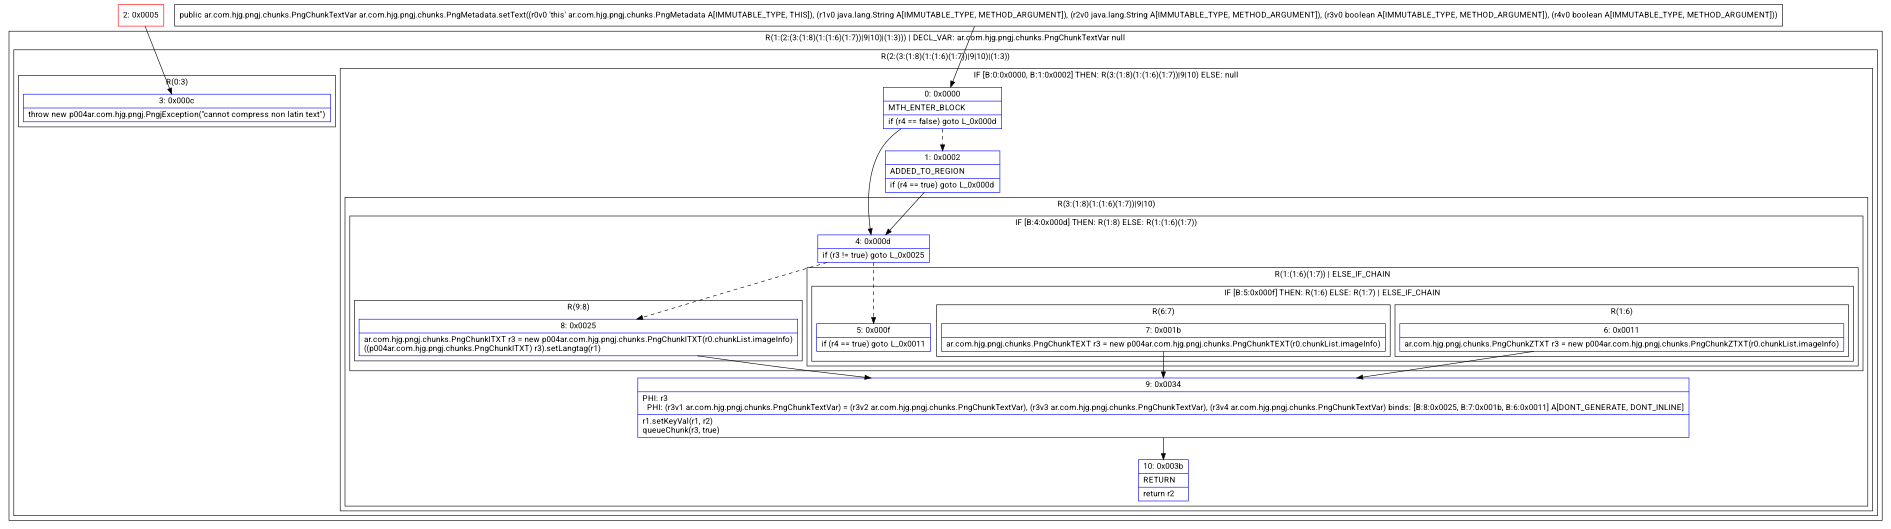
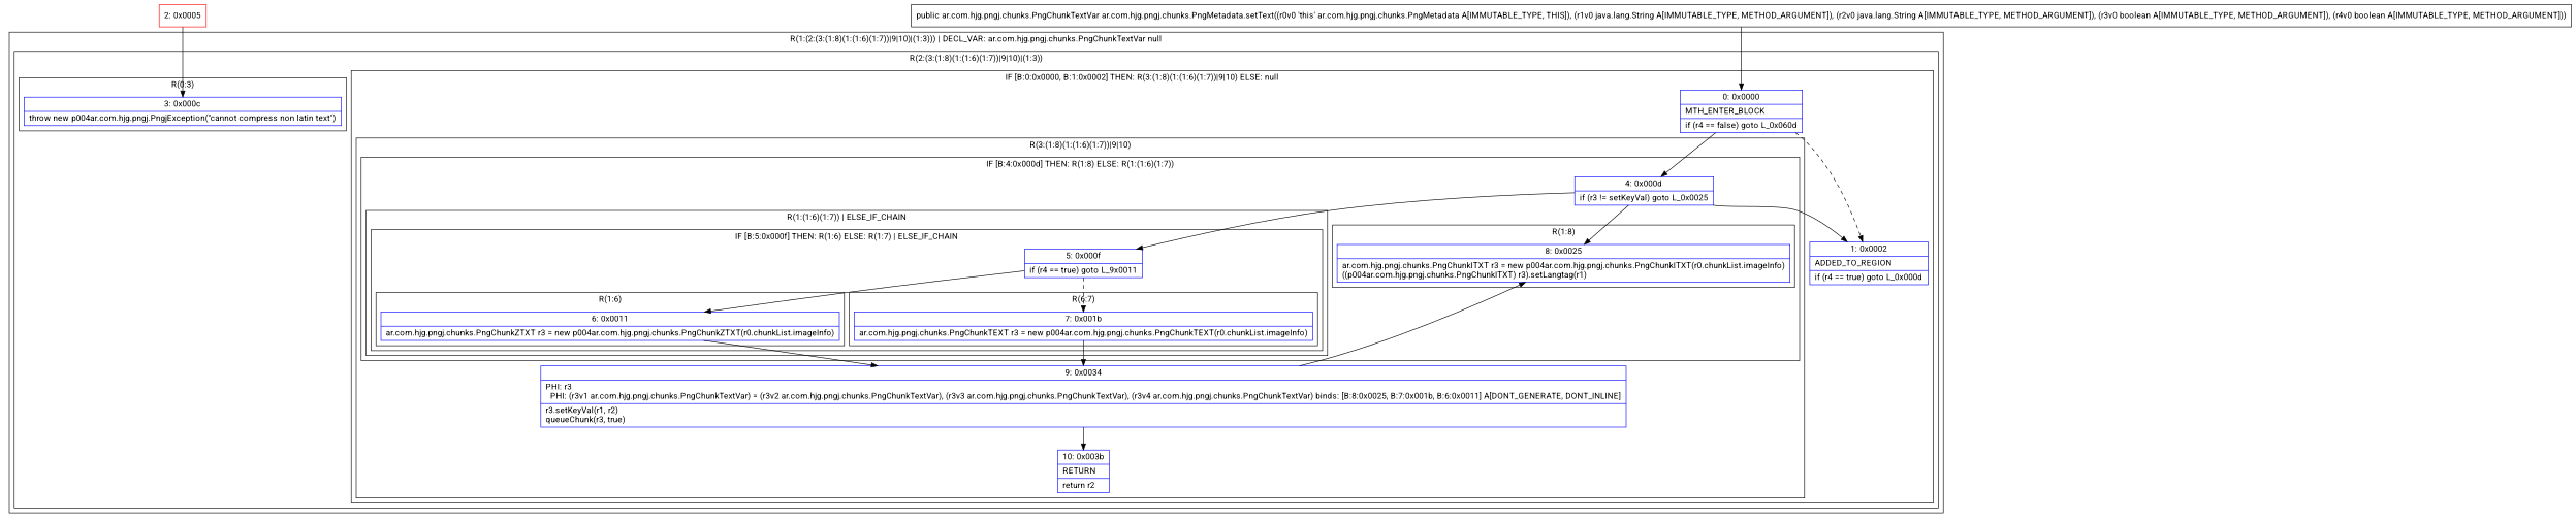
  digraph {
    fontname=Roboto
    node [color=blue fontname=Roboto shape=record]
    edge [fontname=Roboto]
    n1 [label="{8\:\ 0x0025|ar.com.hjg.pngj.chunks.PngChunkITXT r3 = new p004ar.com.hjg.pngj.chunks.PngChunkITXT(r0.chunkList.imageInfo)\l((p004ar.com.hjg.pngj.chunks.PngChunkITXT) r3).setLangtag(r1)\l}"]
    n2 [label="{6\:\ 0x0011|ar.com.hjg.pngj.chunks.PngChunkZTXT r3 = new p004ar.com.hjg.pngj.chunks.PngChunkZTXT(r0.chunkList.imageInfo)\l}"]
    n3 [label="{7\:\ 0x001b|ar.com.hjg.pngj.chunks.PngChunkTEXT r3 = new p004ar.com.hjg.pngj.chunks.PngChunkTEXT(r0.chunkList.imageInfo)\l}"]
-   n4 [label="{5\:\ 0x000f|if (r4 == true) goto L_0x0011\l}"]
-   n5 [label="{4\:\ 0x000d|if (r3 != true) goto L_0x0025\l}"]
-   n6 [label="{9\:\ 0x0034|PHI: r3 \l  PHI: (r3v1 ar.com.hjg.pngj.chunks.PngChunkTextVar) = (r3v2 ar.com.hjg.pngj.chunks.PngChunkTextVar), (r3v3 ar.com.hjg.pngj.chunks.PngChunkTextVar), (r3v4 ar.com.hjg.pngj.chunks.PngChunkTextVar) binds: [B:8:0x0025, B:7:0x001b, B:6:0x0011] A[DONT_GENERATE, DONT_INLINE]\l|r1.setKeyVal(r1, r2)\lqueueChunk(r3, true)\l}"]
+   n4 [label="{5\:\ 0x000f|if (r4 == true) goto L_9x0011\l}"]
+   n5 [label="{4\:\ 0x000d|if (r3 != setKeyVal) goto L_0x0025\l}"]
+   n6 [label="{9\:\ 0x0034|PHI: r3 \l  PHI: (r3v1 ar.com.hjg.pngj.chunks.PngChunkTextVar) = (r3v2 ar.com.hjg.pngj.chunks.PngChunkTextVar), (r3v3 ar.com.hjg.pngj.chunks.PngChunkTextVar), (r3v4 ar.com.hjg.pngj.chunks.PngChunkTextVar) binds: [B:8:0x0025, B:7:0x001b, B:6:0x0011] A[DONT_GENERATE, DONT_INLINE]\l|r3.setKeyVal(r1, r2)\lqueueChunk(r3, true)\l}"]
    n7 [label="{10\:\ 0x003b|RETURN\l|return r2\l}"]
-   n8 [label="{0\:\ 0x0000|MTH_ENTER_BLOCK\l|if (r4 == false) goto L_0x000d\l}"]
+   n8 [label="{0\:\ 0x0000|MTH_ENTER_BLOCK\l|if (r4 == false) goto L_0x060d\l}"]
    n9 [label="{1\:\ 0x0002|ADDED_TO_REGION\l|if (r4 == true) goto L_0x000d\l}"]
    n10 [label="{3\:\ 0x000c|throw new p004ar.com.hjg.pngj.PngjException(\"cannot compress non latin text\")\l}"]
    n11 [color=red label="{2\:\ 0x0005}"]
    n12 [label="{public ar.com.hjg.pngj.chunks.PngChunkTextVar ar.com.hjg.pngj.chunks.PngMetadata.setText((r0v0 'this' ar.com.hjg.pngj.chunks.PngMetadata A[IMMUTABLE_TYPE, THIS]), (r1v0 java.lang.String A[IMMUTABLE_TYPE, METHOD_ARGUMENT]), (r2v0 java.lang.String A[IMMUTABLE_TYPE, METHOD_ARGUMENT]), (r3v0 boolean A[IMMUTABLE_TYPE, METHOD_ARGUMENT]), (r4v0 boolean A[IMMUTABLE_TYPE, METHOD_ARGUMENT])) }" color=""]
    subgraph cluster_1 {
      label="R(1:(2:(3:(1:8)(1:(1:6)(1:7))|9|10)|(1:3))) | DECL_VAR: ar.com.hjg.pngj.chunks.PngChunkTextVar null\l"
      subgraph cluster_2 {
        label="R(2:(3:(1:8)(1:(1:6)(1:7))|9|10)|(1:3))"
        subgraph cluster_3 {
          label="IF [B:0:0x0000, B:1:0x0002] THEN: R(3:(1:8)(1:(1:6)(1:7))|9|10) ELSE: null"
          n8
          n9
          subgraph cluster_4 {
            label="R(3:(1:8)(1:(1:6)(1:7))|9|10)"
            n6
            n7
            subgraph cluster_5 {
              label="IF [B:4:0x000d] THEN: R(1:8) ELSE: R(1:(1:6)(1:7))"
              n5
              subgraph cluster_6 {
-               label="R(9:8)"
+               label="R(1:8)"
                n1
              }
              subgraph cluster_7 {
                label="R(1:(1:6)(1:7)) | ELSE_IF_CHAIN\l"
                subgraph cluster_8 {
                  label="IF [B:5:0x000f] THEN: R(1:6) ELSE: R(1:7) | ELSE_IF_CHAIN\l"
                  n4
                  subgraph cluster_9 {
                    label="R(1:6)"
                    n2
                  }
                  subgraph cluster_10 {
                    label="R(6:7)"
                    n3
                  }
                }
              }
            }
          }
        }
        subgraph cluster_11 {
          label="R(0:3)"
          n10
        }
      }
    }
-   n1 -> n6
+   n6 -> n1
    n2 -> n6
    n3 -> n6
-   n5 -> n1 [style=dashed]
-   n5 -> n4 [style=dashed]
+   n4 -> n2
+   n4 -> n3 [style=dashed]
+   n5 -> n1
+   n5 -> n4 [style=solid]
    n6 -> n7
    n8 -> n5
    n8 -> n9 [style=dashed]
-   n9 -> n5
+   n5 -> n9
    n11 -> n10
    n12 -> n8
  }
